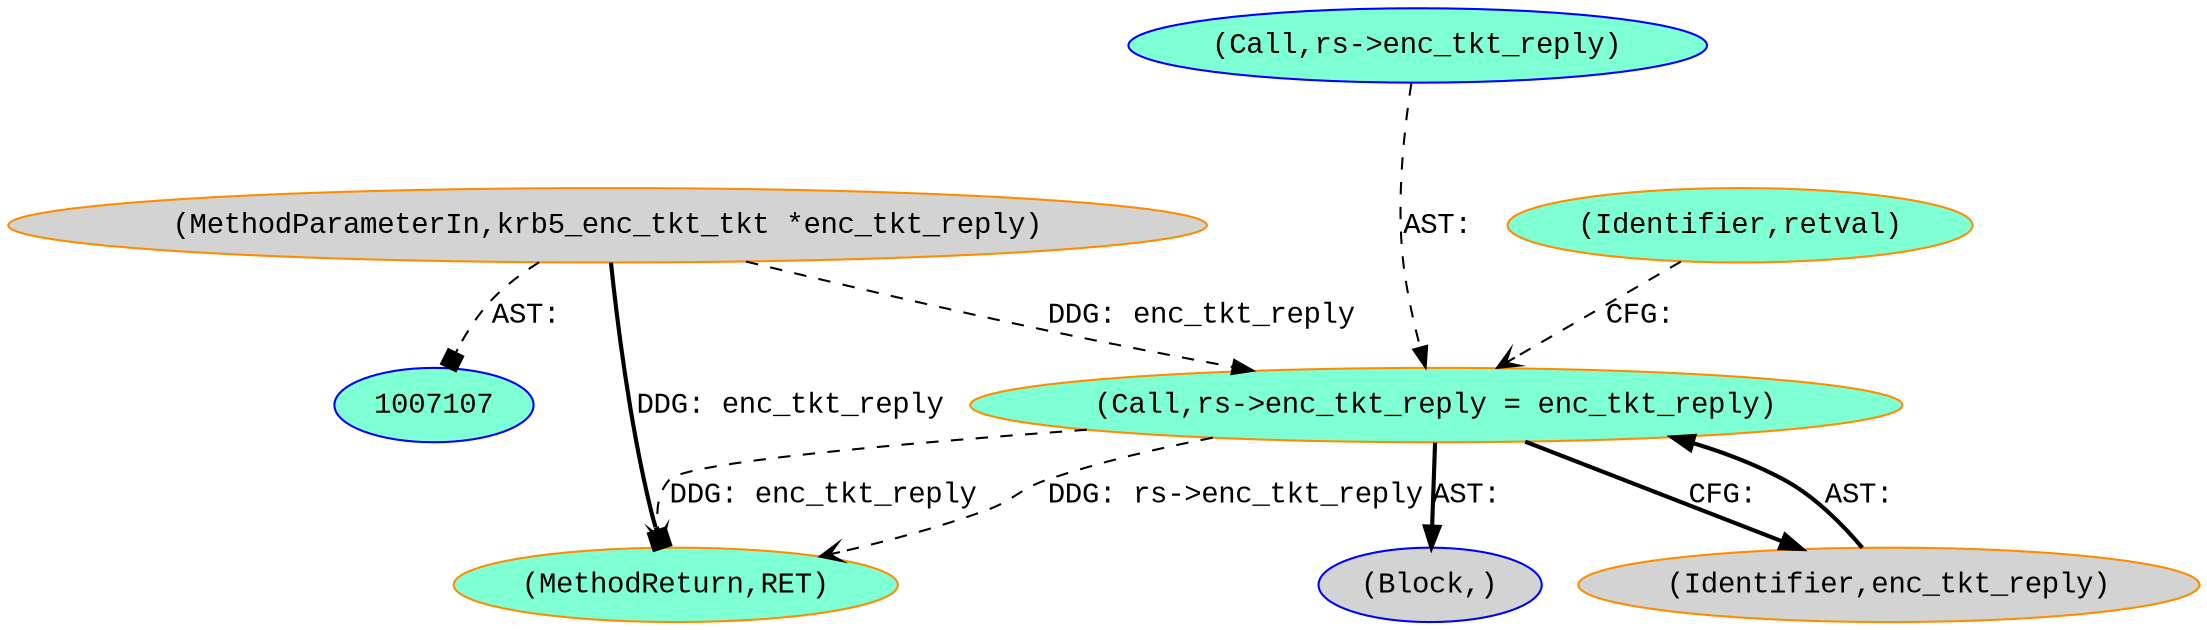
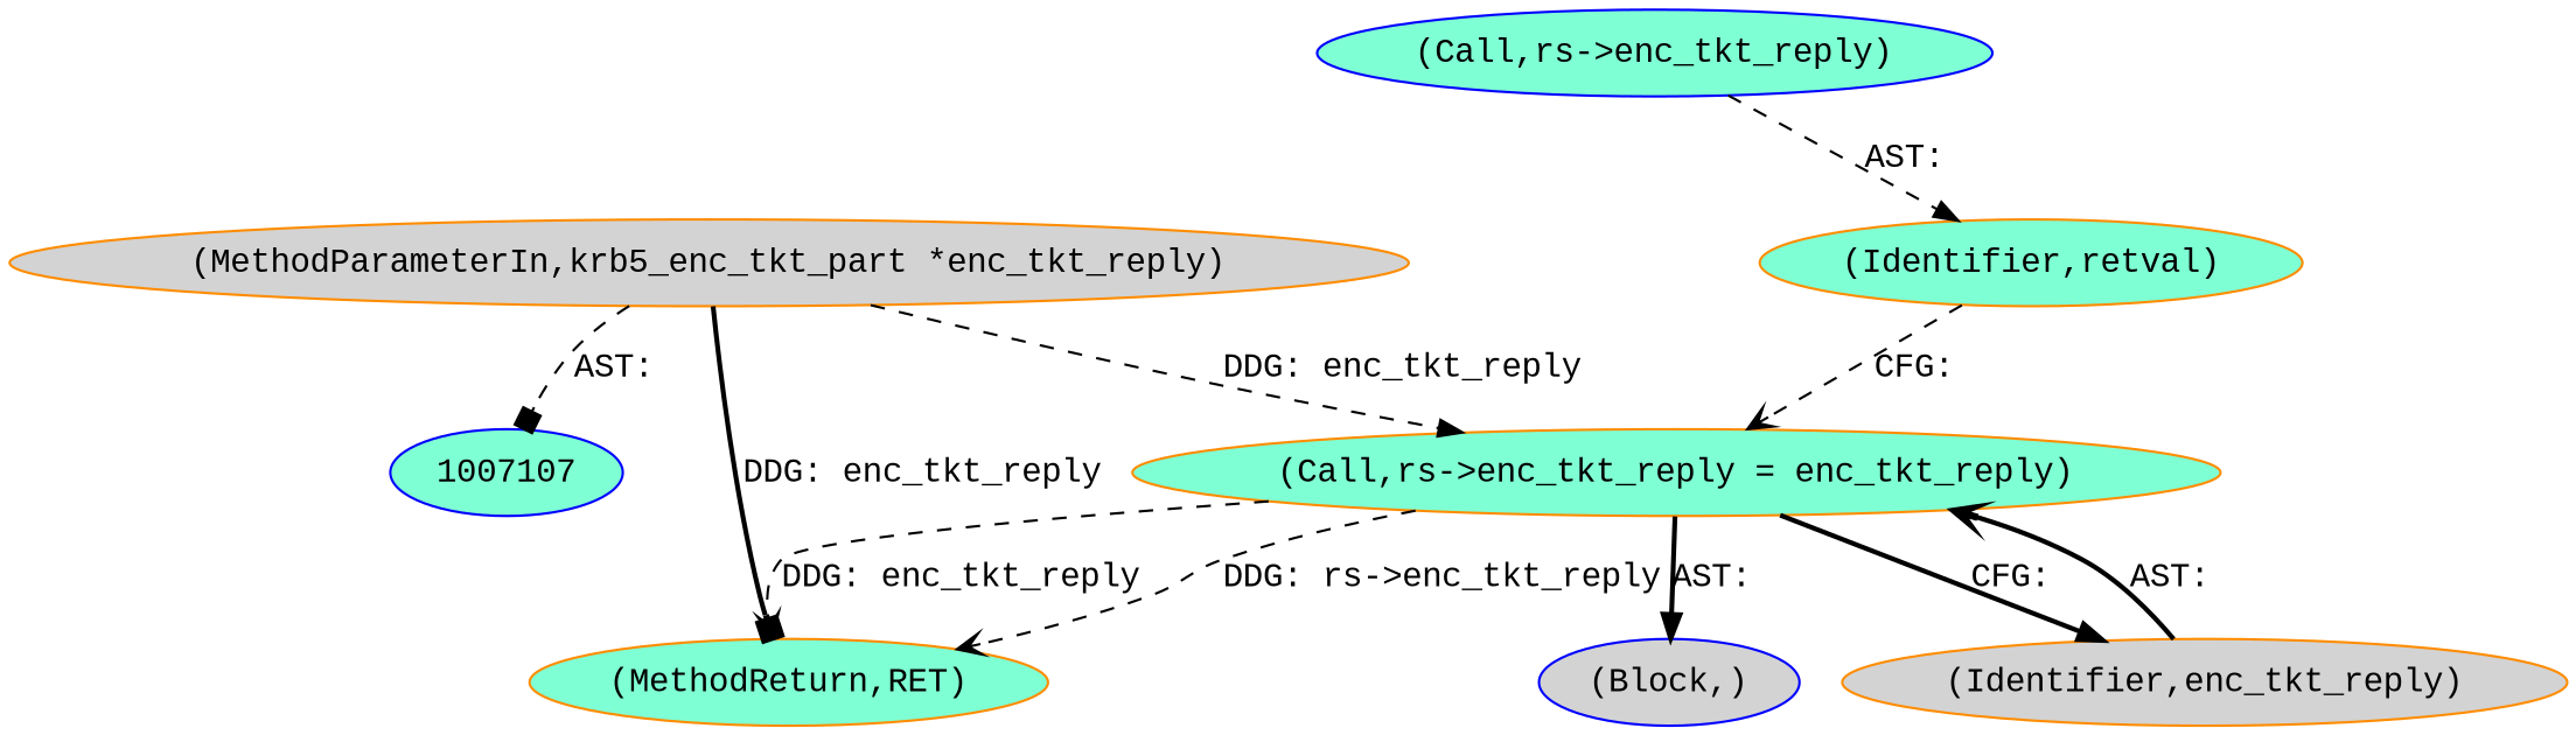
  digraph {
    fontname="Liberation Mono"
    node [color=darkorange fillcolor=aquamarine fontname="Liberation Mono" style=filled]
    edge [arrowhead=normal fontname="Liberation Mono" style=dashed]
-   n1 [fillcolor=lightgrey label="(MethodParameterIn,krb5_enc_tkt_tkt *enc_tkt_reply)"]
+   n1 [fillcolor=lightgrey label="(MethodParameterIn,krb5_enc_tkt_part *enc_tkt_reply)"]
    n2 [label="(Call,rs->enc_tkt_reply = enc_tkt_reply)"]
    n3 [label="(MethodReturn,RET)"]
    n4 [color=blue label=1007107]
    n5 [color=blue fillcolor=lightgrey label="(Block,)"]
    n6 [fillcolor=lightgrey label="(Identifier,enc_tkt_reply)"]
    n7 [label="(Identifier,retval)"]
    n8 [color=blue label="(Call,rs->enc_tkt_reply)"]
    n1 -> n2 [label="DDG: enc_tkt_reply"]
    n1 -> n3 [arrowhead=box label="DDG: enc_tkt_reply" style=bold]
    n1 -> n4 [arrowhead=box label="AST: "]
    n2 -> n3 [arrowhead=vee label="DDG: rs->enc_tkt_reply"]
    n2 -> n3 [arrowhead=vee label="DDG: enc_tkt_reply"]
    n2 -> n5 [label="AST: " style=bold]
    n2 -> n6 [label="CFG: " style=bold]
-   n6 -> n2 [label="AST: " style=bold]
+   n6 -> n2 [arrowhead=vee label="AST: " style=bold]
    n7 -> n2 [arrowhead=vee label="CFG: "]
-   n8 -> n2 [label="AST: "]
+   n8 -> n7 [label="AST: "]
  }
